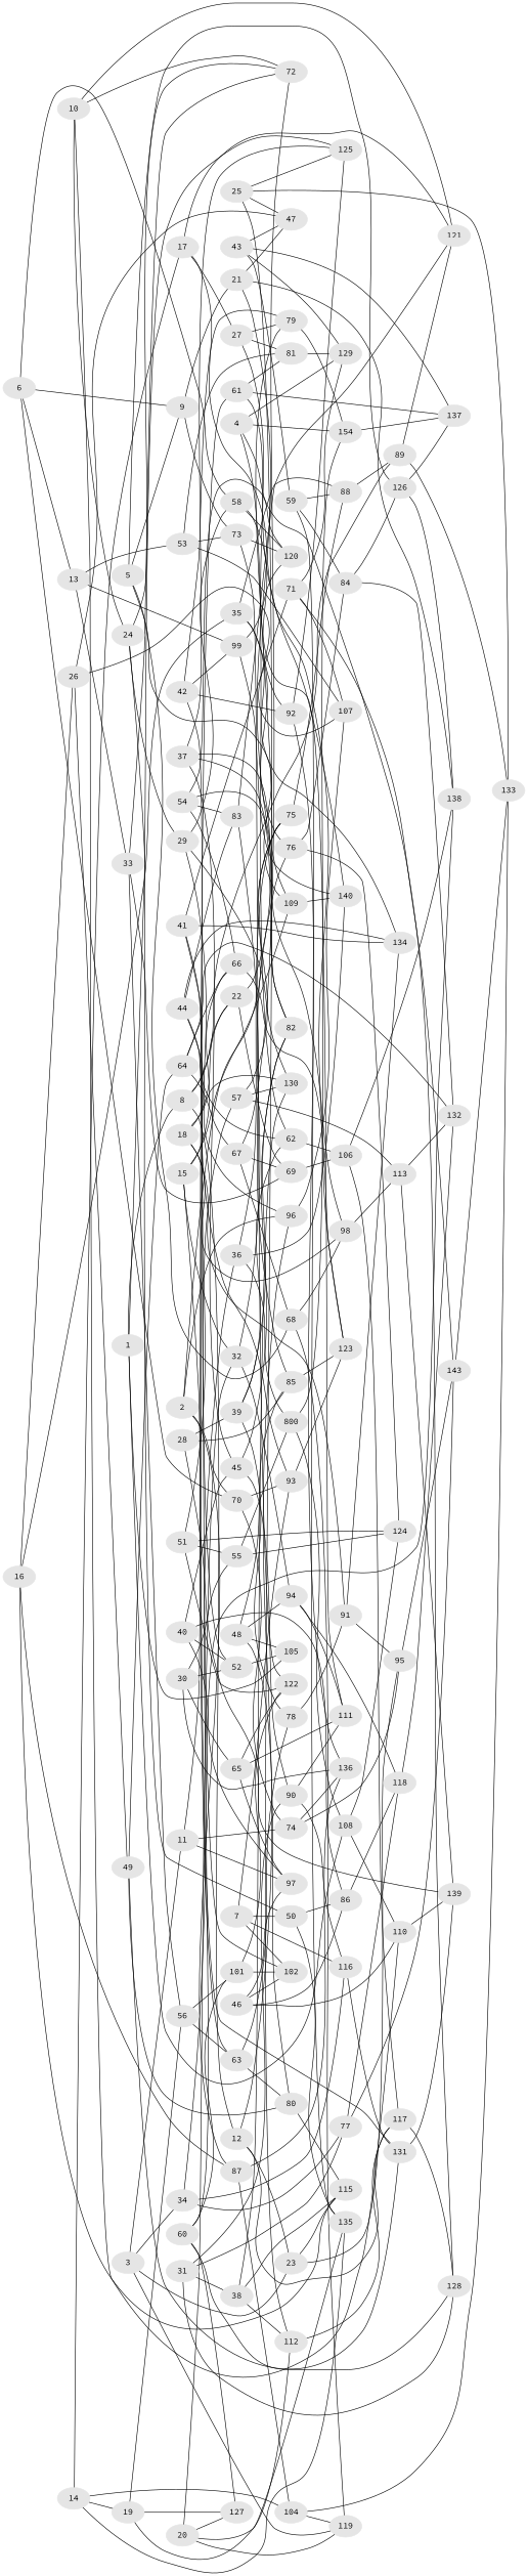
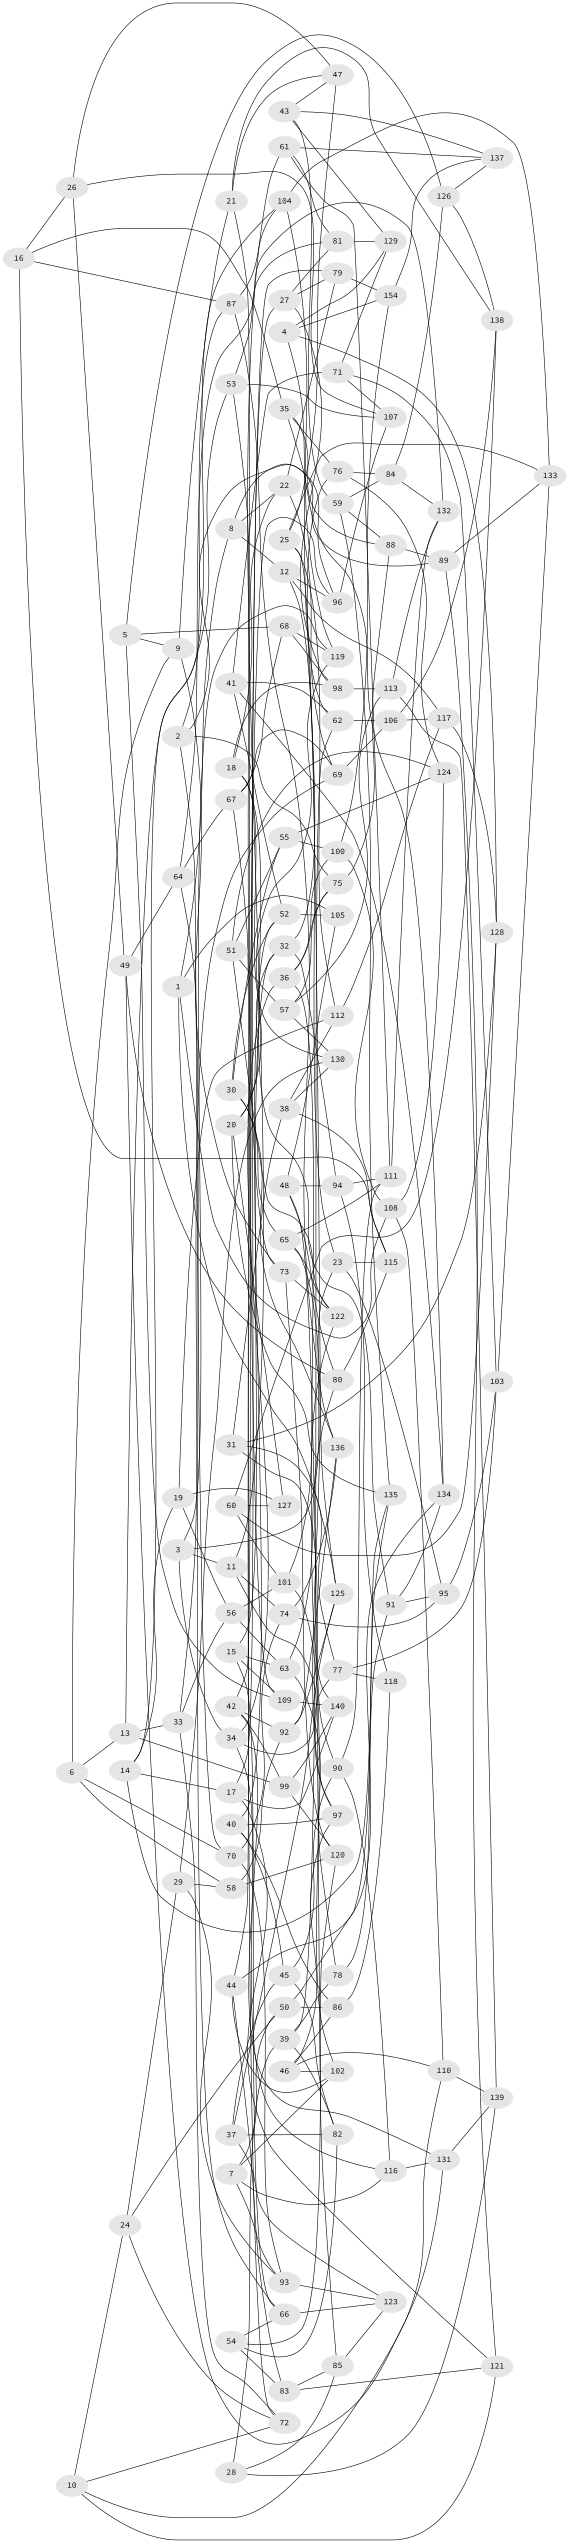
  graph {
    fontname="Source Code Pro"
    rankdir=LR
    node [color=gray90 fontname="Source Code Pro" style=filled]
    edge [fontname="Source Code Pro"]
    1
    8
    105
    108
    125
    12
    22
    89
    110
    124
    2
    70
    75
    87
    96
    93
    74
    88
    104
    136
    107
    3
    11
    23
    34
    119
    61
    97
    115
    95
    116
    77
    36
    4
    62
    n36 [label=154]
    128
    129
    106
    137
    5
    9
    68
    109
    126
    21
    73
    98
    140
    138
    6
    13
    58
    33
    53
    99
    92
    120
    7
    50
    102
    135
    86
    123
    131
    117
    69
    79
    121
    133
    47
    122
    10
    24
    72
    29
    139
    81
    111
    56
    14
    17
    19
    27
    112
    127
    15
    32
    63
    66
    76
    94
    78
    80
    16
    26
    35
    49
    134
    18
    91
    130
    113
    101
    20
-   103 [label=143]
+   103
    25
    64
    28
    39
    85
    82
    30
    52
    55
    65
-   100 [label=800]
+   100
    31
    38
    90
    118
    84
    37
    45
    40
    41
    71
    42
    43
    59
    44
    83
    46
    48
    67
    132
    51
    57
    54
    60
    1 -- 8
    1 -- 105
    1 -- 108
    1 -- 125
    8 -- 12
    8 -- 22
    8 -- 89
    108 -- 110
    108 -- 124
    12 -- 96
    12 -- 23
    12 -- 117
    22 -- 69
    22 -- 79
    89 -- 121
    89 -- 133
    110 -- 139
    2 -- 70
    2 -- 75
    2 -- 87
    2 -- 96
    70 -- 93
    70 -- 74
    75 -- 88
    87 -- 104
    87 -- 136
    96 -- 107
    93 -- 123
    74 -- 136
    74 -- 95
    88 -- 89
    104 -- 119
    104 -- 133
    3 -- 11
    3 -- 23
    3 -- 34
    3 -- 119
    11 -- 74
    11 -- 61
    11 -- 97
    23 -- 115
    23 -- 95
    34 -- 116
    34 -- 77
    34 -- 36
    61 -- 137
    61 -- 81
    61 -- 111
    95 -- 103
    116 -- 131
    77 -- 103
    77 -- 118
    36 -- 75
    36 -- 140
    36 -- 100
    4 -- 62
    4 -- n36
    4 -- 128
    4 -- 129
    62 -- 106
    n36 -- 137
    106 -- 138
    106 -- 117
    5 -- 9
    5 -- 68
    5 -- 109
    5 -- 126
    9 -- 21
    9 -- 73
    68 -- 119
    68 -- 98
    109 -- 140
    126 -- 137
    126 -- 138
    21 -- 109
    21 -- 138
    21 -- 47
    73 -- 120
    73 -- 122
    98 -- 113
    6 -- 70
    6 -- 9
    6 -- 13
    6 -- 58
    13 -- 33
    13 -- 53
    13 -- 99
    58 -- 92
    58 -- 120
    33 -- 69
    33 -- 72
    33 -- 56
    53 -- 107
    53 -- 73
    53 -- 81
    99 -- 140
    99 -- 120
    92 -- 125
    92 -- 136
    7 -- 93
    7 -- 116
    7 -- 50
    7 -- 102
    50 -- 135
    50 -- 86
    86 -- 118
    131 -- 139
    117 -- 128
    69 -- 106
    79 -- n36
    10 -- 110
    10 -- 121
    10 -- 24
    10 -- 72
    24 -- 50
    24 -- 72
    24 -- 29
    29 -- 93
    29 -- 58
    29 -- 130
    81 -- 129
    56 -- 63
    56 -- 101
    14 -- 104
    14 -- 135
    14 -- 17
    14 -- 19
    17 -- 140
    17 -- 121
    17 -- 27
    19 -- 56
    19 -- 112
    19 -- 127
    27 -- 98
    27 -- 79
    27 -- 81
    112 -- 117
    15 -- 109
    15 -- 32
    15 -- 63
    15 -- 66
    32 -- 76
    32 -- 94
    63 -- 78
    63 -- 80
    66 -- 123
    76 -- 124
    76 -- 84
    94 -- 111
    94 -- 118
    78 -- 91
    80 -- 115
    16 -- 87
    16 -- 115
    16 -- 26
    16 -- 35
    26 -- 107
    26 -- 47
    26 -- 49
    35 -- 88
    35 -- 76
    35 -- 134
    49 -- 131
    49 -- 80
    49 -- 64
    18 -- 22
    18 -- 98
    18 -- 91
    18 -- 130
    91 -- 95
    91 -- 134
    113 -- 139
    113 -- 132
    101 -- 102
    101 -- 122
    20 -- 119
    20 -- 135
    20 -- 127
    20 -- 32
    103 -- 133
    25 -- 125
    25 -- 133
    25 -- 47
    25 -- 112
    64 -- 66
    64 -- 67
    64 -- 132
    28 -- 139
    28 -- 39
    28 -- 85
    39 -- 62
    39 -- 78
    39 -- 82
    85 -- 123
    30 -- 136
    30 -- 52
    30 -- 55
    30 -- 65
    52 -- 105
    55 -- 124
    55 -- 100
    65 -- 97
    65 -- 122
    65 -- 111
    100 -- 108
    100 -- n36
    31 -- 77
    31 -- 128
    31 -- 38
    31 -- 90
    38 -- 115
    38 -- 112
    38 -- 130
    90 -- 116
    90 -- 111
-   118 -- 132
+   111 -- 132
    84 -- 126
    84 -- 132
    37 -- 125
    37 -- 123
    37 -- 82
    37 -- 45
    45 -- 82
    45 -- 90
    40 -- 97
    40 -- 86
    40 -- 52
    40 -- 45
    41 -- 62
    41 -- 134
    41 -- 52
    41 -- 71
    71 -- 107
    71 -- 129
    71 -- 103
    42 -- 99
    42 -- 92
    42 -- 131
    42 -- 79
    43 -- 129
    43 -- 137
    43 -- 47
    43 -- 59
    59 -- 88
    59 -- 135
    59 -- 84
    44 -- 96
    44 -- 102
    44 -- 134
    44 -- 83
    83 -- 121
    83 -- 85
    46 -- 110
    46 -- 97
    46 -- 102
    46 -- 86
    48 -- 105
    48 -- 94
    48 -- 80
    48 -- 85
    67 -- 68
    67 -- 69
    67 -- 72
    51 -- 124
    51 -- 122
    51 -- 55
    51 -- 57
    57 -- 75
    57 -- 130
    57 -- 113
    54 -- 120
    54 -- 66
    54 -- 82
    54 -- 83
    60 -- 128
    60 -- 138
    60 -- 127
    60 -- 101
  }
